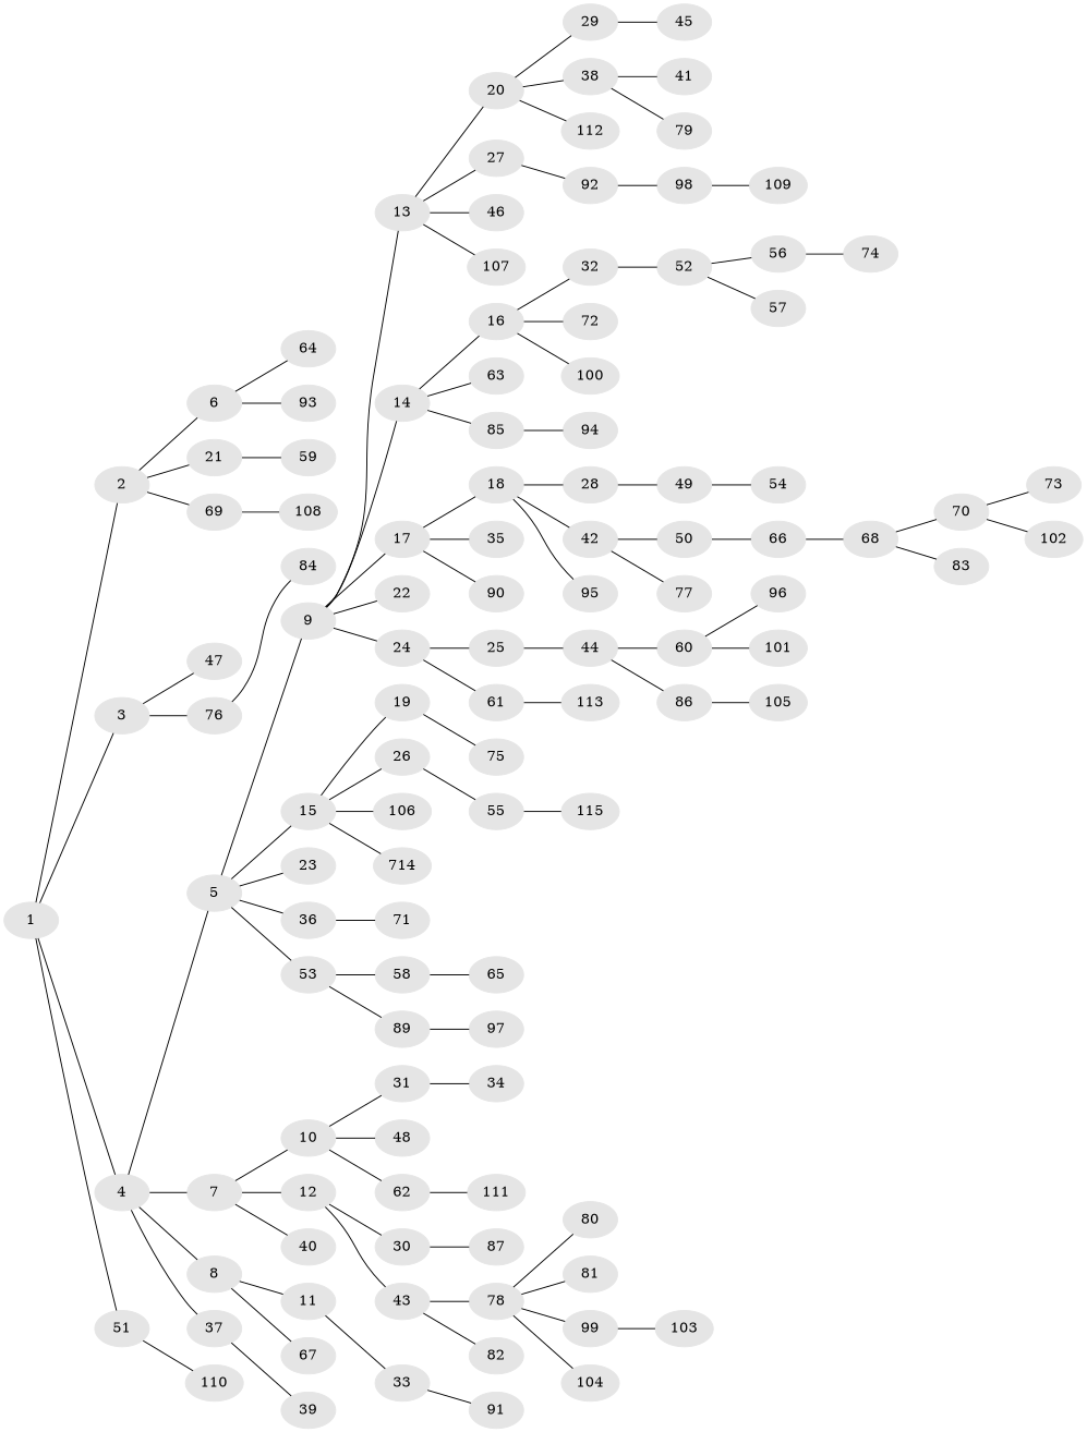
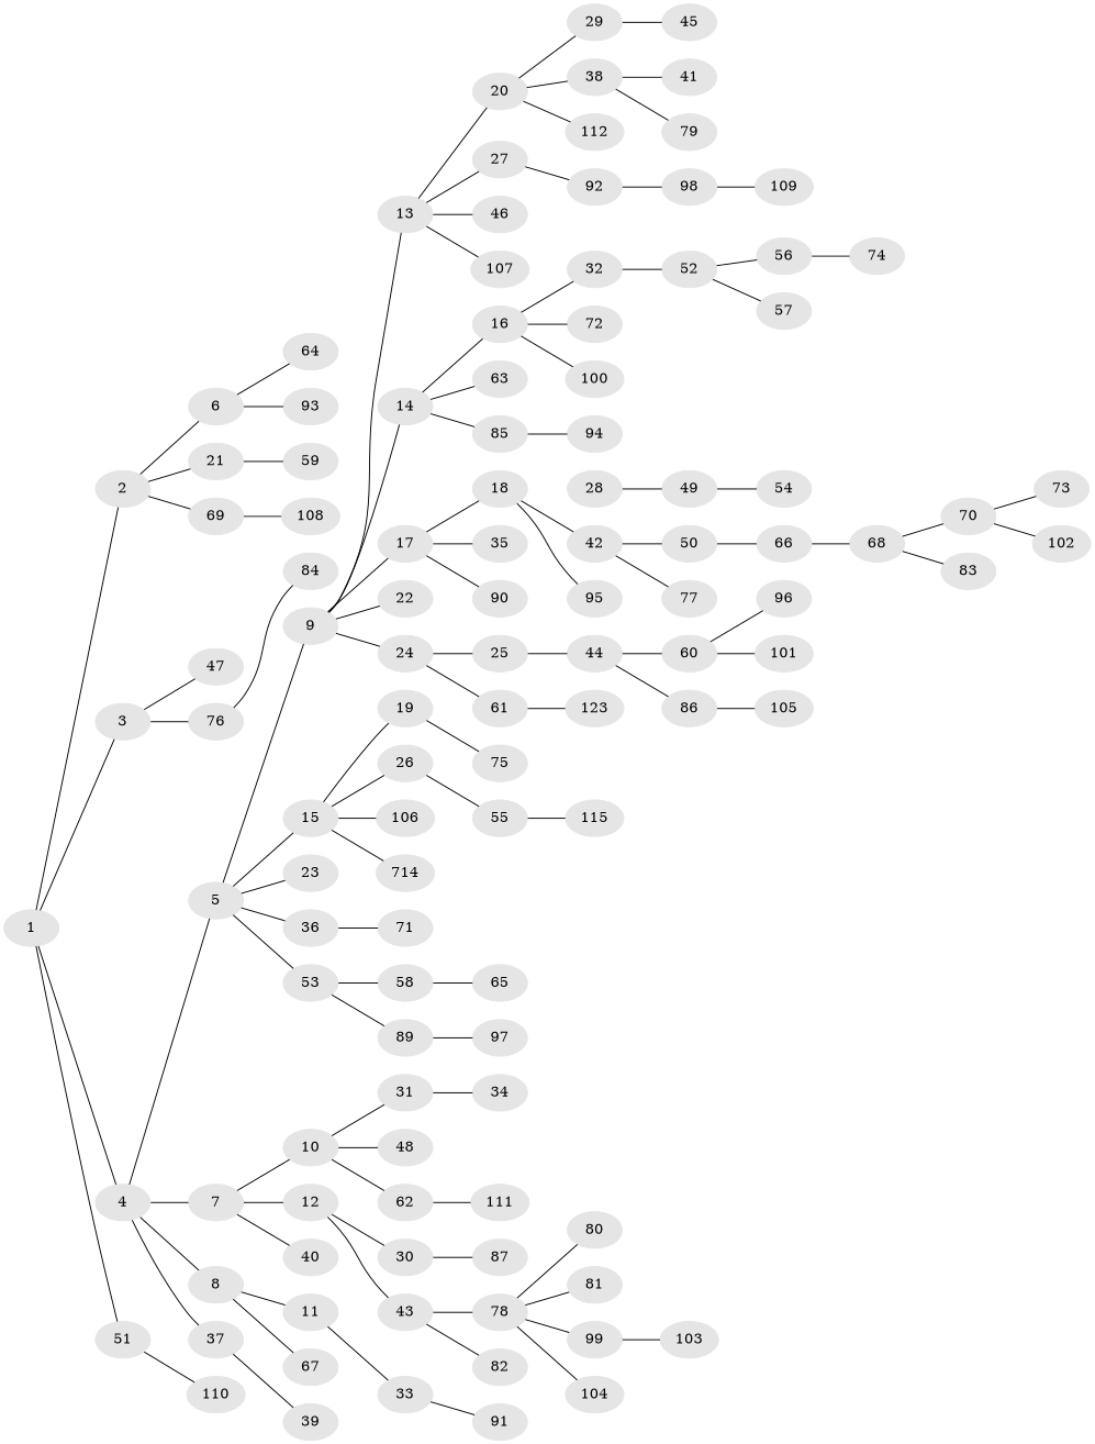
  graph {
    rankdir=LR
    node [color=gray90 style=filled]
    1
    2
    3
    4
    51
    6
    21
    69
    47
    76
    5
    7
    8
    37
    110
    64
    93
    59
    108
    84
    9
    15
    23
    36
    53
    10
    12
    40
    11
    67
    39
    13
    14
    17
    22
    24
    19
    26
    106
    n40 [label=714]
    71
    58
    89
    31
    48
    62
    30
    43
    33
    20
    27
    46
    107
    16
    63
    85
    18
    35
    90
    25
    61
    34
    111
    91
    87
    78
    82
    29
    38
    112
    92
    32
    72
    100
    94
    75
    55
    52
    28
    42
    95
    49
    50
    77
    45
    41
    79
    44
-   113
+   113 [label=123]
    60
    86
    115
    98
    54
    56
    57
    66
    80
    81
    99
    104
    96
    101
    105
    68
    74
    65
    97
    70
    83
    73
    102
    103
    109
    1 -- 2
    1 -- 3
    1 -- 4
    1 -- 51
    2 -- 6
    2 -- 21
    2 -- 69
    3 -- 47
    3 -- 76
    4 -- 5
    4 -- 7
    4 -- 8
    4 -- 37
    51 -- 110
    6 -- 64
    6 -- 93
    21 -- 59
    69 -- 108
    76 -- 84
    5 -- 9
    5 -- 15
    5 -- 23
    5 -- 36
    5 -- 53
    7 -- 10
    7 -- 12
    7 -- 40
    8 -- 11
    8 -- 67
    37 -- 39
    9 -- 13
    9 -- 14
    9 -- 17
    9 -- 22
    9 -- 24
    15 -- 19
    15 -- 26
    15 -- 106
    15 -- n40
    36 -- 71
    53 -- 58
    53 -- 89
    10 -- 31
    10 -- 48
    10 -- 62
    12 -- 30
    12 -- 43
    11 -- 33
    13 -- 20
    13 -- 27
    13 -- 46
    13 -- 107
    14 -- 16
    14 -- 63
    14 -- 85
    17 -- 18
    17 -- 35
    17 -- 90
    24 -- 25
    24 -- 61
    19 -- 75
    26 -- 55
    58 -- 65
    89 -- 97
    31 -- 34
    62 -- 111
    30 -- 87
    43 -- 78
    43 -- 82
    33 -- 91
    20 -- 29
    20 -- 38
    20 -- 112
    27 -- 92
    16 -- 32
    16 -- 72
    16 -- 100
    85 -- 94
-   18 -- 28
    18 -- 42
    18 -- 95
    25 -- 44
    61 -- 113
    78 -- 80
    78 -- 81
    78 -- 99
    78 -- 104
    29 -- 45
    38 -- 41
    38 -- 79
    92 -- 98
    32 -- 52
    55 -- 115
    52 -- 56
    52 -- 57
    28 -- 49
    42 -- 50
    42 -- 77
    49 -- 54
    50 -- 66
    44 -- 60
    44 -- 86
    60 -- 96
    60 -- 101
    86 -- 105
    98 -- 109
    56 -- 74
    66 -- 68
    99 -- 103
    68 -- 70
    68 -- 83
    70 -- 73
    70 -- 102
  }
